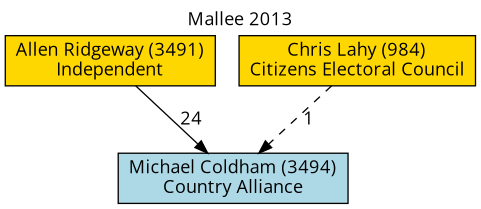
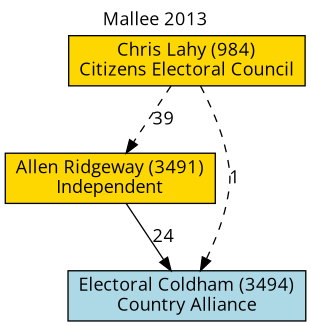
  digraph {
    fontname="Open Sans"
    label="Mallee 2013"
    labelloc=t
    mclimit=10
    node [color=black fillcolor=gold fontname="Open Sans" shape=box style=filled]
    edge [fontname="Open Sans" style=dashed]
    n1 [label="Allen Ridgeway (3491)\nIndependent"]
-   n2 [fillcolor=lightblue label="Michael Coldham (3494)\nCountry Alliance"]
+   n2 [fillcolor=lightblue label="Electoral Coldham (3494)\nCountry Alliance"]
    n3 [label="Chris Lahy (984)\nCitizens Electoral Council"]
    n1 -> n2 [label=24 style=solid]
+   n3 -> n1 [label=39]
    n3 -> n2 [label=1]
  }
